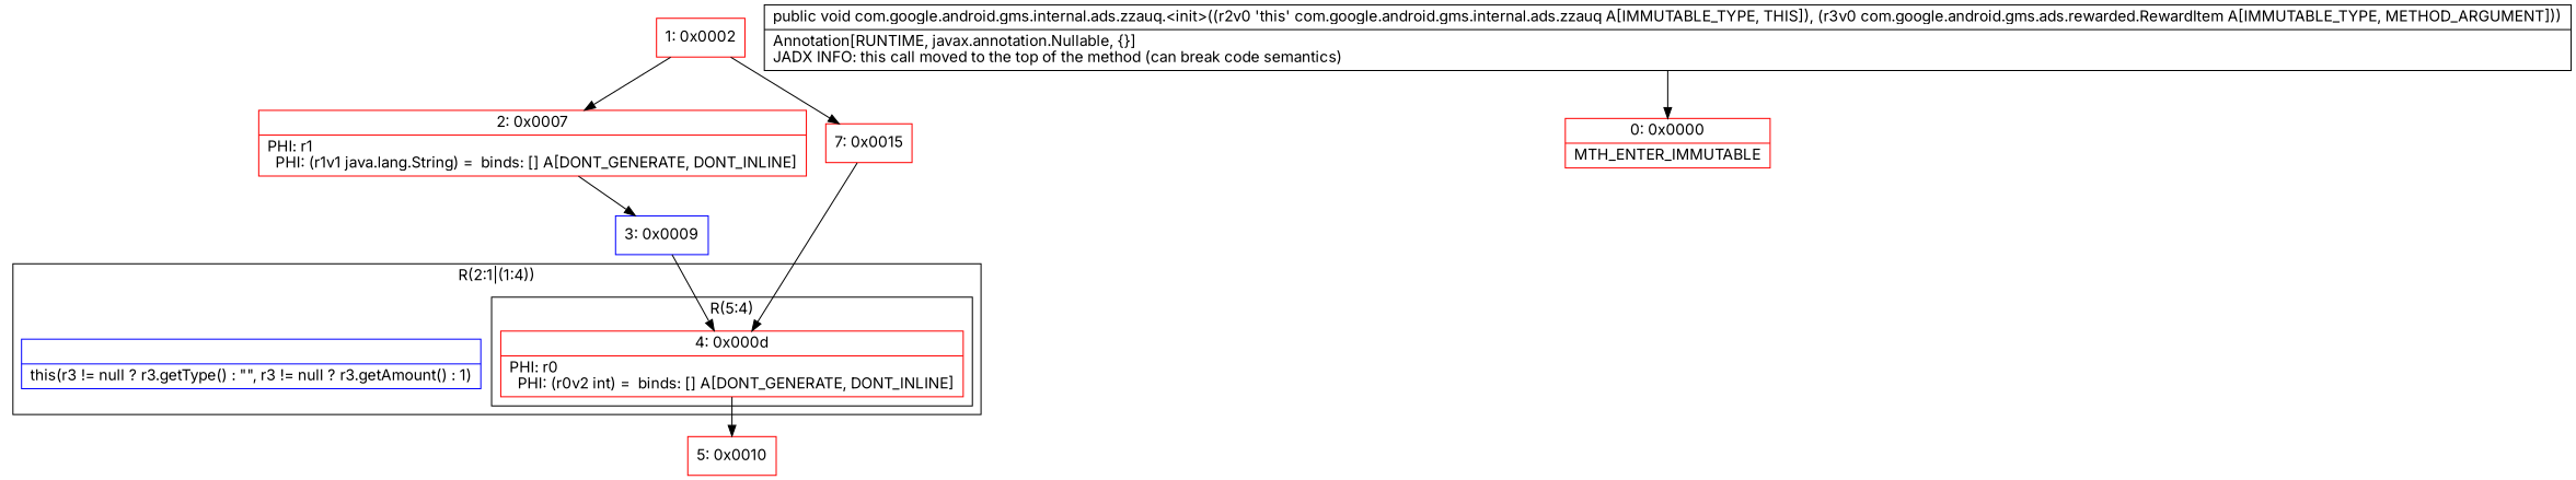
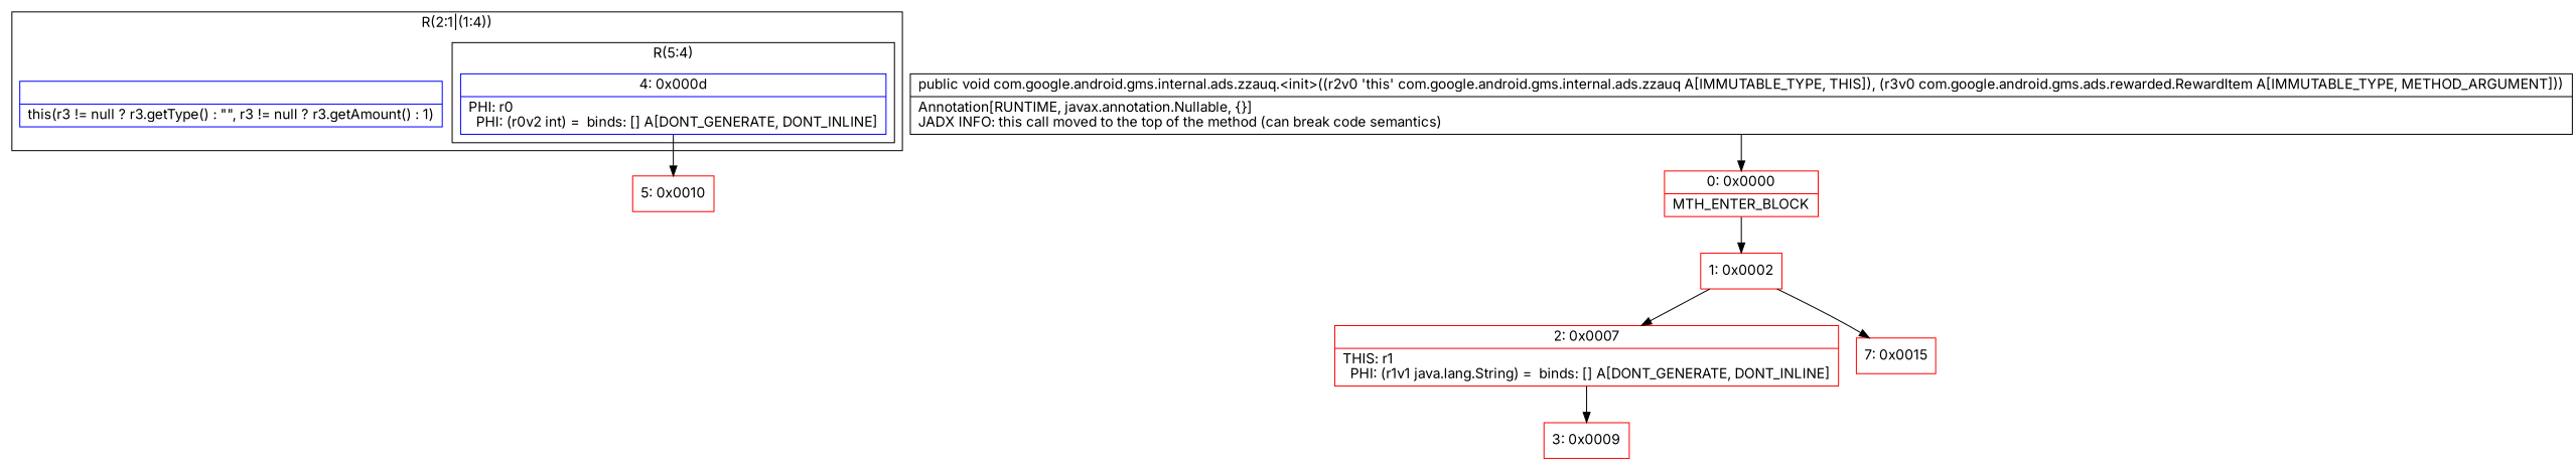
  digraph {
    fontname=Inter
    node [color=red fontname=Inter shape=record]
    edge [fontname=Inter]
-   n1 [label="{4\:\ 0x000d|PHI: r0 \l  PHI: (r0v2 int) =  binds: [] A[DONT_GENERATE, DONT_INLINE]\l}"]
+   n1 [color=blue label="{4\:\ 0x000d|PHI: r0 \l  PHI: (r0v2 int) =  binds: [] A[DONT_GENERATE, DONT_INLINE]\l}"]
    n2 [color=blue label="{|this(r3 != null ? r3.getType() : \"\", r3 != null ? r3.getAmount() : 1)\l}"]
    n3 [label="{5\:\ 0x0010}"]
-   n4 [label="{0\:\ 0x0000|MTH_ENTER_IMMUTABLE\l}"]
+   n4 [label="{0\:\ 0x0000|MTH_ENTER_BLOCK\l}"]
    n5 [label="{1\:\ 0x0002}"]
-   n6 [label="{2\:\ 0x0007|PHI: r1 \l  PHI: (r1v1 java.lang.String) =  binds: [] A[DONT_GENERATE, DONT_INLINE]\l}"]
+   n6 [label="{2\:\ 0x0007|THIS: r1 \l  PHI: (r1v1 java.lang.String) =  binds: [] A[DONT_GENERATE, DONT_INLINE]\l}"]
    n7 [label="{7\:\ 0x0015}"]
-   n8 [color=blue label="{3\:\ 0x0009}"]
+   n8 [label="{3\:\ 0x0009}"]
    n9 [label="{public void com.google.android.gms.internal.ads.zzauq.\<init\>((r2v0 'this' com.google.android.gms.internal.ads.zzauq A[IMMUTABLE_TYPE, THIS]), (r3v0 com.google.android.gms.ads.rewarded.RewardItem A[IMMUTABLE_TYPE, METHOD_ARGUMENT]))  | Annotation[RUNTIME, javax.annotation.Nullable, \{\}]\lJADX INFO: this call moved to the top of the method (can break code semantics)\l}" color=""]
    subgraph cluster_1 {
      label="R(2:1|(1:4))"
      n2
      subgraph cluster_2 {
        label="R(5:4)"
        n1
      }
    }
    n1 -> n3
+   n4 -> n5
    n5 -> n6
    n5 -> n7
    n6 -> n8
-   n7 -> n1
-   n8 -> n1
    n9 -> n4
  }
